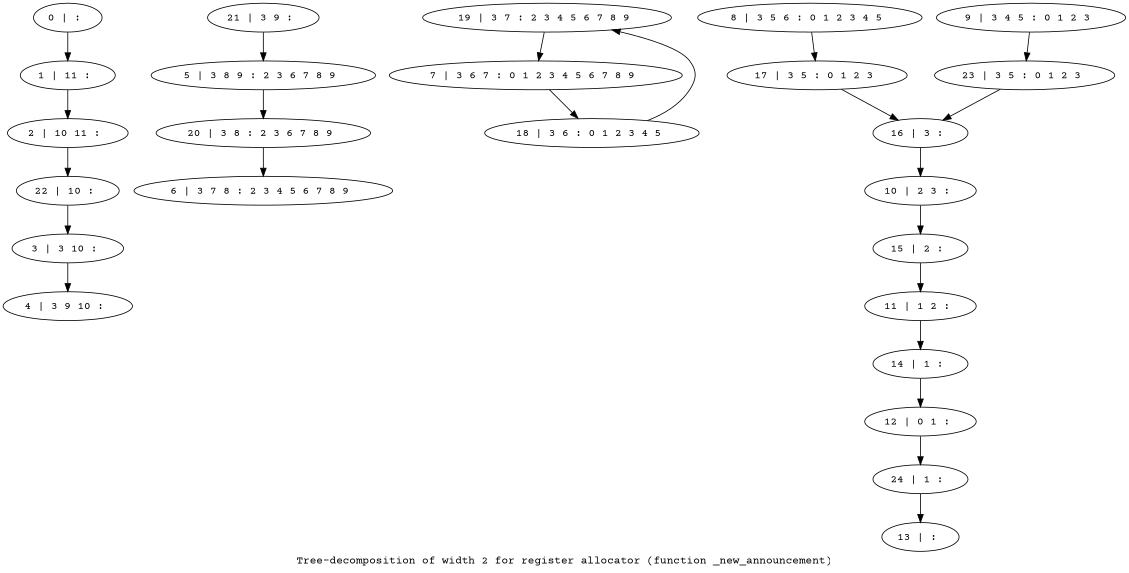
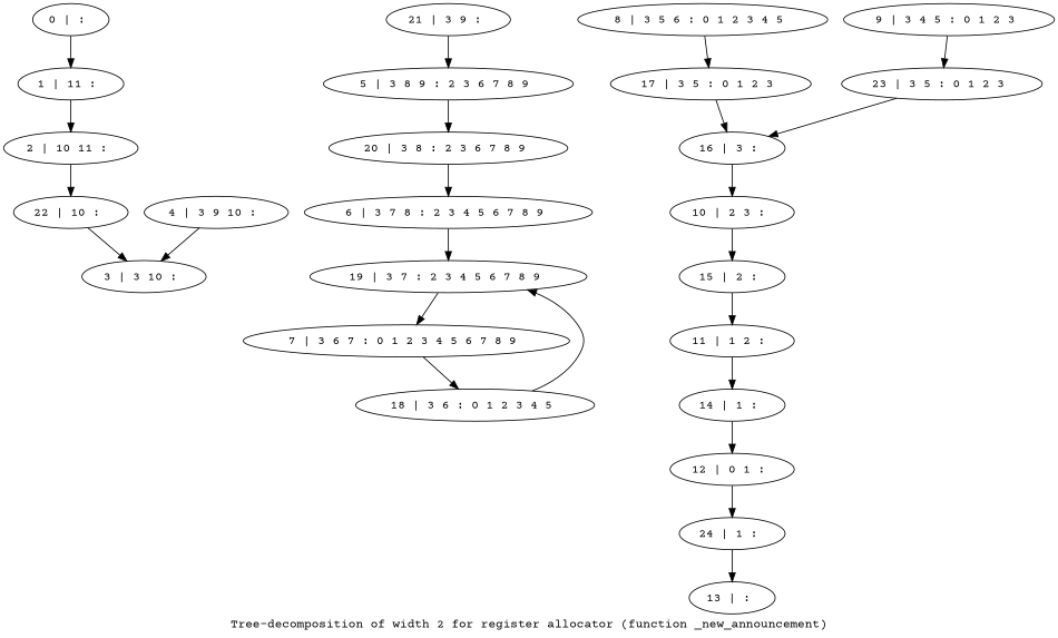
  digraph {
    fontname="Courier Prime"
    label="Tree-decomposition of width 2 for register allocator (function _new_announcement)"
    node [fontname="Courier Prime"]
    edge [fontname="Courier Prime"]
    n1 [label="0 | : "]
    n2 [label="1 | 11 : "]
    n3 [label="2 | 10 11 : "]
    n4 [label="22 | 10 : "]
    n5 [label="3 | 3 10 : "]
    n6 [label="4 | 3 9 10 : "]
    n7 [label="21 | 3 9 : "]
    n8 [label="5 | 3 8 9 : 2 3 6 7 8 9 "]
    n9 [label="20 | 3 8 : 2 3 6 7 8 9 "]
    n10 [label="6 | 3 7 8 : 2 3 4 5 6 7 8 9 "]
    n11 [label="19 | 3 7 : 2 3 4 5 6 7 8 9 "]
    n12 [label="7 | 3 6 7 : 0 1 2 3 4 5 6 7 8 9 "]
    n13 [label="18 | 3 6 : 0 1 2 3 4 5 "]
    n14 [label="8 | 3 5 6 : 0 1 2 3 4 5 "]
    n15 [label="17 | 3 5 : 0 1 2 3 "]
    n16 [label="16 | 3 : "]
    n17 [label="9 | 3 4 5 : 0 1 2 3 "]
    n18 [label="23 | 3 5 : 0 1 2 3 "]
    n19 [label="10 | 2 3 : "]
    n20 [label="15 | 2 : "]
    n21 [label="11 | 1 2 : "]
    n22 [label="14 | 1 : "]
    n23 [label="12 | 0 1 : "]
    n24 [label="24 | 1 : "]
    n25 [label="13 | : "]
    n1 -> n2
    n2 -> n3
    n3 -> n4
    n4 -> n5
-   n5 -> n6
+   n6 -> n5
    n7 -> n8
    n8 -> n9
    n9 -> n10
+   n10 -> n11
    n11 -> n12
    n12 -> n13
    n13 -> n11
    n14 -> n15
    n15 -> n16
    n16 -> n19
    n17 -> n18
    n18 -> n16
    n19 -> n20
    n20 -> n21
    n21 -> n22
    n22 -> n23
    n23 -> n24
    n24 -> n25
  }
